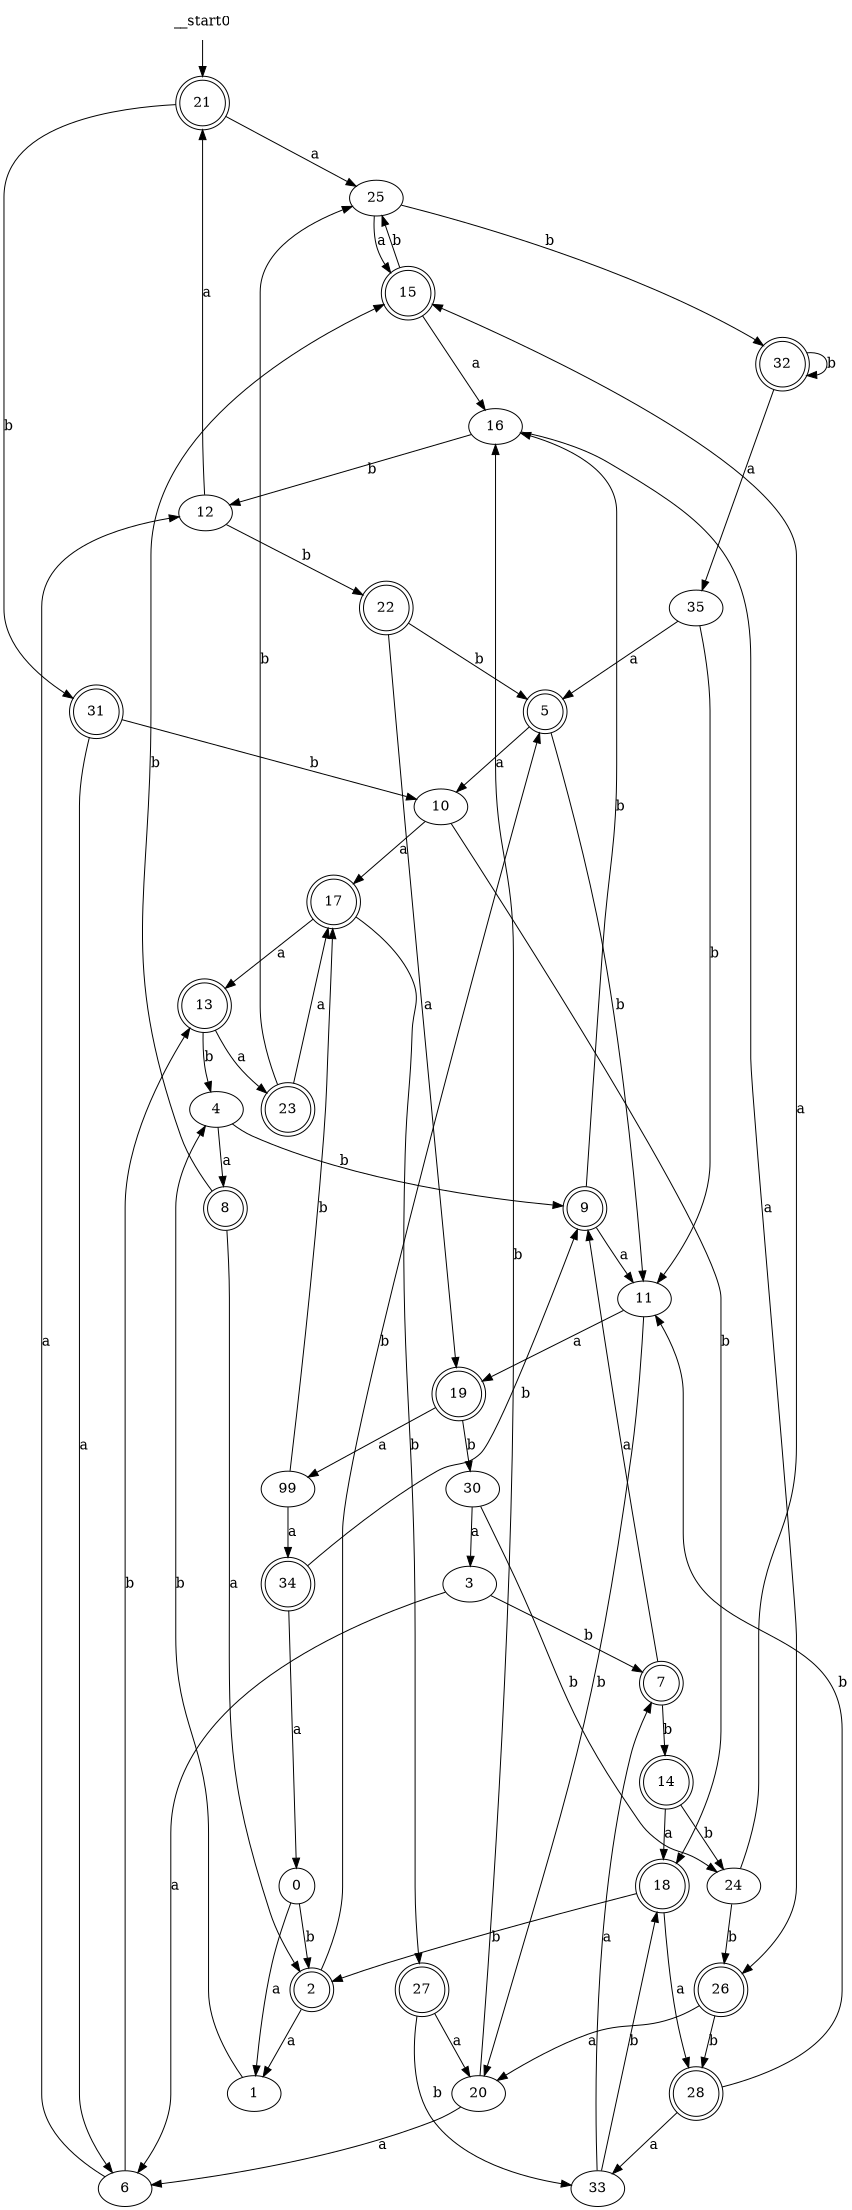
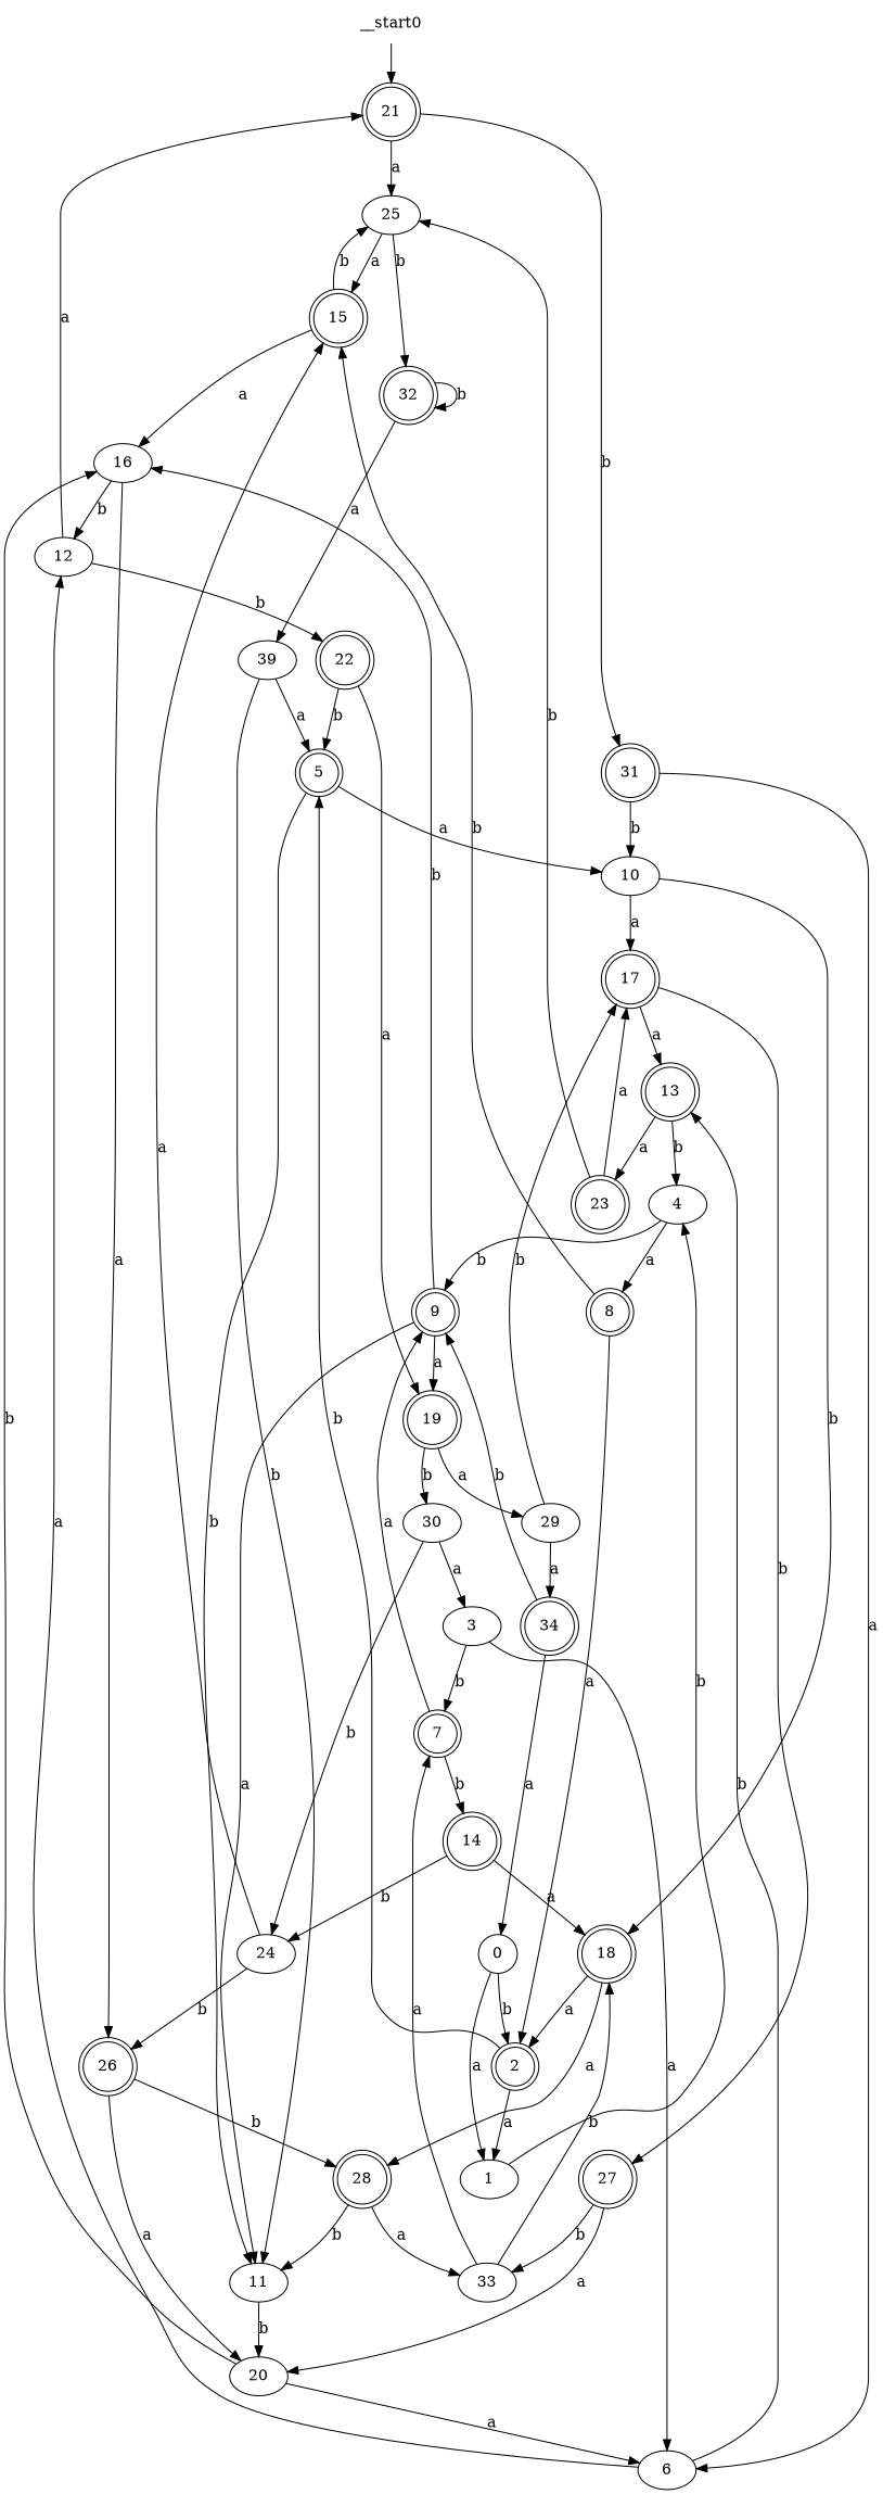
  digraph {
    node [shape=doublecircle]
    __start0 [shape=none]
    21
    0 [shape=circle]
    1 [shape=""]
    2
    4 [shape=""]
    5
    3 [shape=""]
    6 [shape=""]
    7
    8
    9
    10 [shape=""]
    11 [shape=""]
    12 [shape=""]
    13
    14
    15
    16 [shape=""]
    17
    18
    19
    20 [shape=""]
    22
    23
    24 [shape=""]
    25 [shape=""]
    26
    27
    28
-   29 [label=99 shape=""]
+   29 [shape=""]
    30 [shape=""]
    31
    32
    33 [shape=""]
    34
-   35 [shape=""]
+   35 [label=39 shape=""]
    __start0 -> 21
    21 -> 25 [label=a]
    21 -> 31 [label=b]
    0 -> 1 [label=a]
    0 -> 2 [label=b]
    1 -> 4 [label=b]
    2 -> 1 [label=a]
    2 -> 5 [label=b]
    4 -> 8 [label=a]
    4 -> 9 [label=b]
    5 -> 10 [label=a]
    5 -> 11 [label=b]
    3 -> 6 [label=a]
    3 -> 7 [label=b]
    6 -> 12 [label=a]
    6 -> 13 [label=b]
    7 -> 9 [label=a]
    7 -> 14 [label=b]
    8 -> 2 [label=a]
    8 -> 15 [label=b]
    9 -> 11 [label=a]
    9 -> 16 [label=b]
    10 -> 17 [label=a]
    10 -> 18 [label=b]
-   11 -> 19 [label=a]
+   9 -> 19 [label=a]
    11 -> 20 [label=b]
    12 -> 21 [label=a]
    12 -> 22 [label=b]
    13 -> 4 [label=b]
    13 -> 23 [label=a]
    14 -> 18 [label=a]
    14 -> 24 [label=b]
    15 -> 16 [label=a]
    15 -> 25 [label=b]
    16 -> 12 [label=b]
    16 -> 26 [label=a]
    17 -> 13 [label=a]
    17 -> 27 [label=b]
-   18 -> 2 [label=b]
+   18 -> 2 [label=a]
    18 -> 28 [label=a]
    19 -> 29 [label=a]
    19 -> 30 [label=b]
    20 -> 6 [label=a]
    20 -> 16 [label=b]
    22 -> 5 [label=b]
    22 -> 19 [label=a]
    23 -> 17 [label=a]
    23 -> 25 [label=b]
    24 -> 15 [label=a]
    24 -> 26 [label=b]
    25 -> 15 [label=a]
    25 -> 32 [label=b]
    26 -> 20 [label=a]
    26 -> 28 [label=b]
    27 -> 20 [label=a]
    27 -> 33 [label=b]
    28 -> 11 [label=b]
    28 -> 33 [label=a]
    29 -> 17 [label=b]
    29 -> 34 [label=a]
    30 -> 3 [label=a]
    30 -> 24 [label=b]
    31 -> 6 [label=a]
    31 -> 10 [label=b]
    32 -> 32 [label=b]
    32 -> 35 [label=a]
    33 -> 7 [label=a]
    33 -> 18 [label=b]
    34 -> 0 [label=a]
    34 -> 9 [label=b]
    35 -> 5 [label=a]
    35 -> 11 [label=b]
  }
